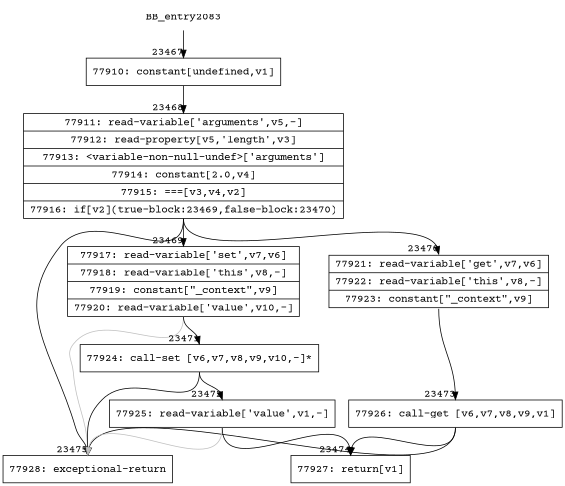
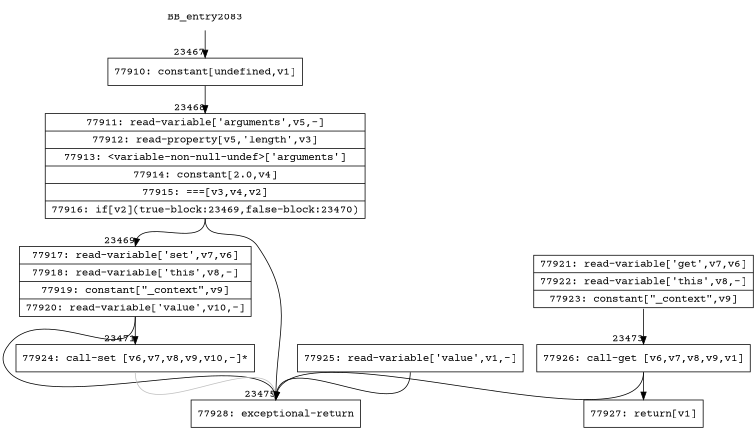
  digraph {
    fontname="Courier Prime"
    rankdir=TD
    node [fontname="Courier Prime" shape=record]
    edge [fontname="Courier Prime" headport=n tailport=s]
    n1 [label=BB_entry2083 shape=none]
    n2 [label="{77910: constant[undefined,v1]}"]
    n3 [label="{77911: read-variable['arguments',v5,-]|77912: read-property[v5,'length',v3]|77913: \<variable-non-null-undef\>['arguments']|77914: constant[2.0,v4]|77915: ===[v3,v4,v2]|77916: if[v2](true-block:23469,false-block:23470)}"]
    n4 [label="{77917: read-variable['set',v7,v6]|77918: read-variable['this',v8,-]|77919: constant[\"_context\",v9]|77920: read-variable['value',v10,-]}"]
    n5 [label="{77921: read-variable['get',v7,v6]|77922: read-variable['this',v8,-]|77923: constant[\"_context\",v9]}"]
    n6 [label="{77928: exceptional-return}"]
    n7 [label="{77924: call-set [v6,v7,v8,v9,v10,-]*}"]
    n8 [label="{77926: call-get [v6,v7,v8,v9,v1]}"]
    n9 [label="{77925: read-variable['value',v1,-]}"]
    n10 [label="{77927: return[v1]}"]
    n1 -> n2 [headlabel="    23467"]
    n2 -> n3 [headlabel="      23468"]
    n3 -> n4 [headlabel="      23469"]
-   n3 -> n5 [headlabel="      23470"]
    n3 -> n6 [color=black headlabel="      23475"]
-   n4 -> n6 [color=gray]
+   n4 -> n6 [color=black]
    n4 -> n7 [headlabel="      23471"]
    n5 -> n8 [headlabel="      23473"]
-   n7 -> n6 [color=black]
-   n7 -> n9 [headlabel="      23472"]
+   n7 -> n6 [color=gray]
    n8 -> n6 [color=black]
    n8 -> n10
-   n9 -> n6 [color=gray]
-   n9 -> n10 [headlabel="      23474"]
+   n9 -> n6 [color=black]
  }
